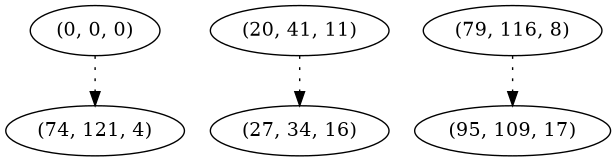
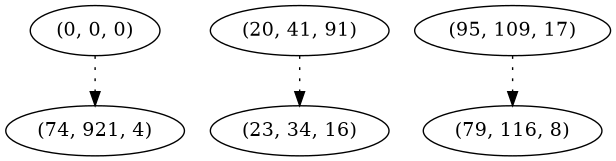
  digraph {
    edge [style=dotted]
    "(0, 0, 0)"
-   "(74, 121, 4)"
-   "(20, 41, 11)"
-   "(27, 34, 16)"
+   "(74, 121, 4)" [label="(74, 921, 4)"]
+   "(20, 41, 11)" [label="(20, 41, 91)"]
+   "(27, 34, 16)" [label="(23, 34, 16)"]
    n5 [label="(95, 109, 17)"]
    "(79, 116, 8)"
    "(0, 0, 0)" -> "(74, 121, 4)"
    "(20, 41, 11)" -> "(27, 34, 16)"
-   "(79, 116, 8)" -> n5
+   n5 -> "(79, 116, 8)"
  }
